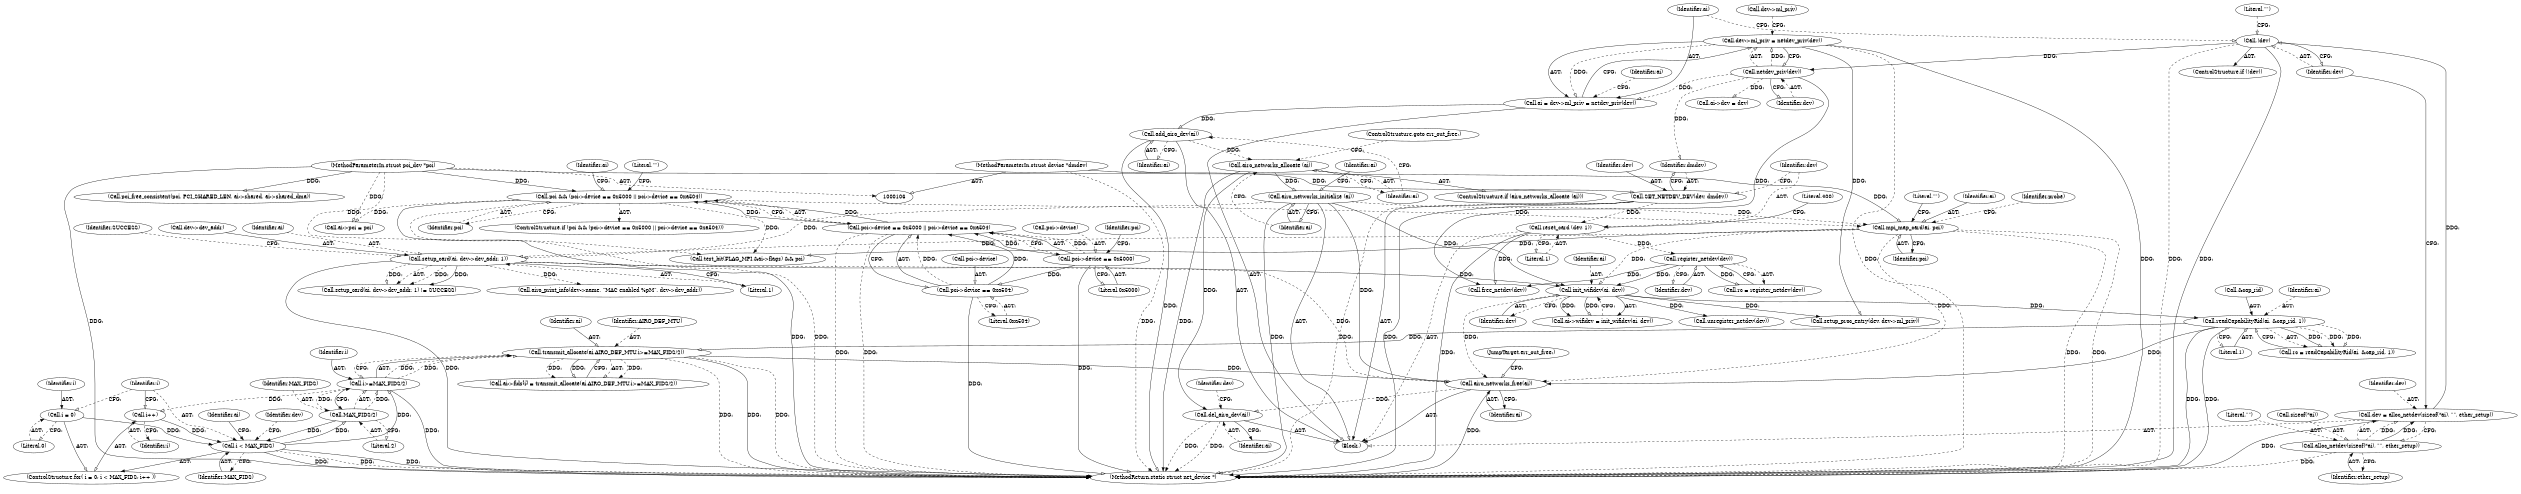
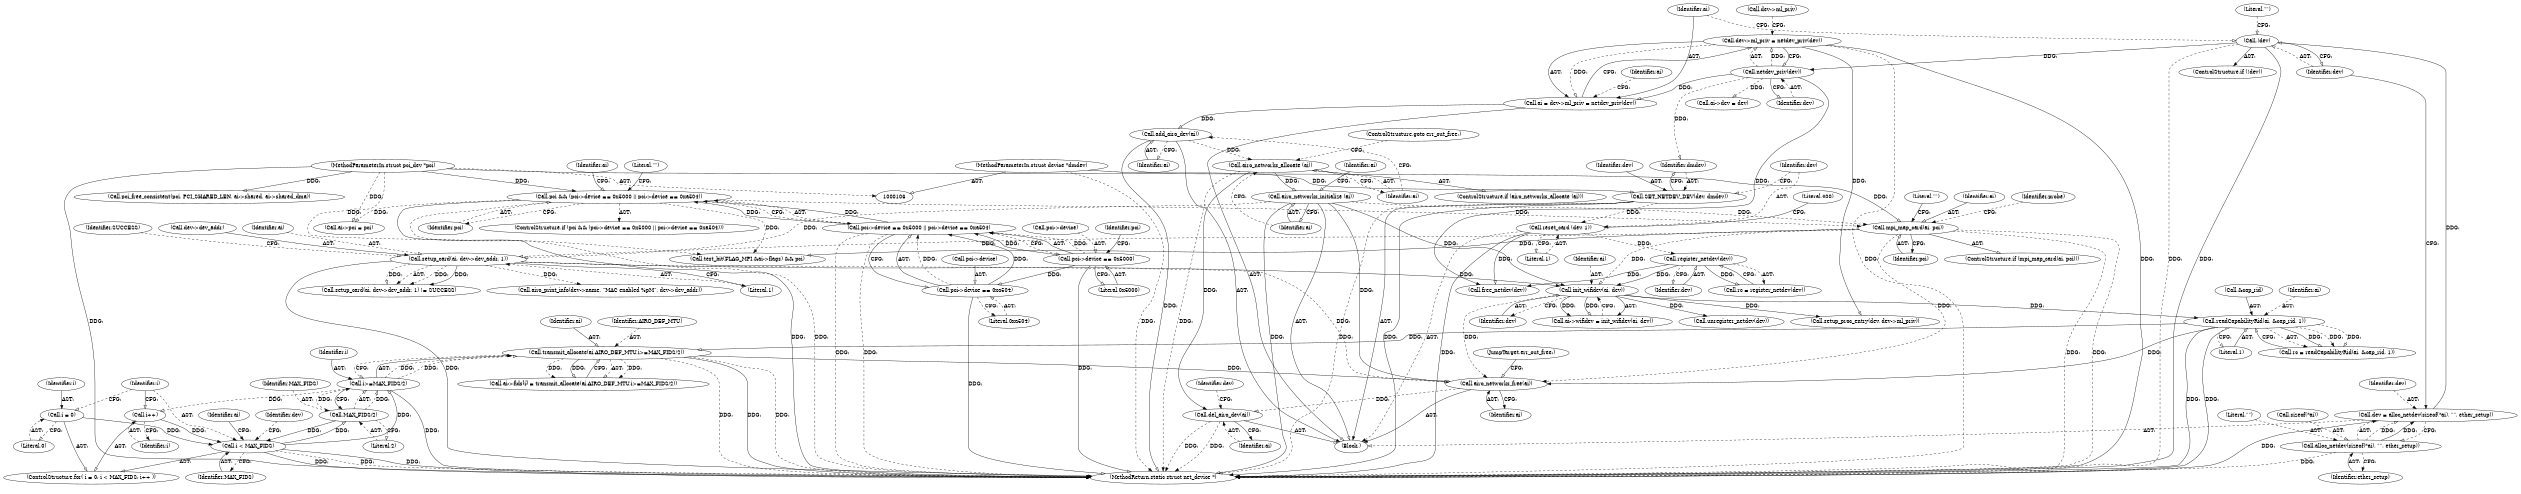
  digraph {
    fontname="DejaVu Serif"
    node [fontname="DejaVu Serif"]
    edge [arrowhead=normal fontname="DejaVu Serif" style=solid]
    n1 [label="(Call,airo_networks_free(ai))"]
    n2 [label="(Call,del_airo_dev(ai))"]
    n3 [label="(MethodReturn,static struct net_device *)"]
    n4 [label="(Block,)"]
    n5 [label="(Identifier,ai)"]
    n6 [label="(Identifier,ai)"]
    n7 [label="(Call,init_wifidev(ai, dev))"]
    n8 [label="(Call,readCapabilityRid(ai, &cap_rid, 1))"]
    n9 [label="(Call,ai->wifidev = init_wifidev(ai, dev))"]
    n10 [label="(Call,setup_proc_entry(dev, dev->ml_priv))"]
    n11 [label="(Call,unregister_netdev(dev))"]
    n12 [label="(Identifier,dev)"]
    n13 [label="(Call,transmit_allocate(ai,AIRO_DEF_MTU,i>=MAX_FIDS/2))"]
    n14 [label="(Literal,1)"]
    n15 [label="(Call,rc = readCapabilityRid(ai, &cap_rid, 1))"]
    n16 [label="(Call,mpi_map_card(ai, pci))"]
    n17 [label="(Call,setup_card(ai, dev->dev_addr, 1))"]
    n18 [label="(Identifier,pci)"]
+   n19 [label="(ControlStructure,if (mpi_map_card(ai, pci)))"]
    n20 [label="(Call,test_bit(FLAG_MPI,&ai->flags) && pci)"]
    n21 [label="(Call,setup_card(ai, dev->dev_addr, 1) != SUCCESS)"]
    n22 [label="(Call,airo_print_info(dev->name, \"MAC enabled %pM\", dev->dev_addr))"]
    n23 [label="(Literal,1)"]
    n24 [label="(Call,airo_networks_initialize (ai))"]
    n25 [label="(Identifier,ai)"]
    n26 [label="(Call,airo_networks_allocate (ai))"]
    n27 [label="(Identifier,ai)"]
    n28 [label="(ControlStructure,if (airo_networks_allocate (ai)))"]
    n29 [label="(Call,add_airo_dev(ai))"]
    n30 [label="(Identifier,ai)"]
    n31 [label="(Call,ai = dev->ml_priv = netdev_priv(dev))"]
    n32 [label="(Call,dev->ml_priv = netdev_priv(dev))"]
    n33 [label="(Call,netdev_priv(dev))"]
    n34 [label="(Call,ai->dev = dev)"]
    n35 [label="(Identifier,dev)"]
    n36 [label="(Call,free_netdev(dev))"]
    n37 [label="(Identifier,dmdev)"]
    n38 [label="(Call,SET_NETDEV_DEV(dev, dmdev))"]
    n39 [label="(Call,reset_card (dev, 1))"]
    n40 [label="(Call,!dev)"]
    n41 [label="(Identifier,dev)"]
    n42 [label="(ControlStructure,if (!dev))"]
    n43 [label="(Call,dev = alloc_netdev(sizeof(*ai), \"\", ether_setup))"]
    n44 [label="(Call,alloc_netdev(sizeof(*ai), \"\", ether_setup))"]
    n45 [label="(Identifier,ether_setup)"]
    n46 [label="(MethodParameterIn,struct pci_dev *pci)"]
    n47 [label="(Call,pci && (pci->device == 0x5000 || pci->device == 0xa504))"]
    n48 [label="(Call,pci_free_consistent(pci, PCI_SHARED_LEN, ai->shared, ai->shared_dma))"]
    n49 [label="(Call,ai->pci = pci)"]
    1000106
    n51 [label="(Call,pci->device == 0x5000 || pci->device == 0xa504)"]
    n52 [label="(Identifier,pci)"]
    n53 [label="(ControlStructure,if (pci && (pci->device == 0x5000 || pci->device == 0xa504)))"]
    n54 [label="(Call,pci->device == 0x5000)"]
    n55 [label="(Call,pci->device == 0xa504)"]
    n56 [label="(Literal,0x5000)"]
    n57 [label="(Literal,0xa504)"]
    n58 [label="(Call,register_netdev(dev))"]
    n59 [label="(Identifier,dev)"]
    n60 [label="(Call,rc = register_netdev(dev))"]
    n61 [label="(Literal,1)"]
    n62 [label="(MethodParameterIn,struct device *dmdev)"]
    n63 [label="(Call,i>=MAX_FIDS/2)"]
    n64 [label="(Call,ai->fids[i] = transmit_allocate(ai,AIRO_DEF_MTU,i>=MAX_FIDS/2))"]
    n65 [label="(Call,i++)"]
    n66 [label="(Call,MAX_FIDS/2)"]
    n67 [label="(Call,i < MAX_FIDS)"]
    n68 [label="(ControlStructure,for( i = 0; i < MAX_FIDS; i++ ))"]
    n69 [label="(Identifier,i)"]
    n70 [label="(Literal,2)"]
    n71 [label="(Identifier,MAX_FIDS)"]
    n72 [label="(Call,i = 0)"]
    n73 [label="(Literal,0)"]
    n74 [label="(Literal,\"\")"]
    n75 [label="(Literal,\"\")"]
    n76 [label="(Call,dev->ml_priv)"]
    n77 [label="(Identifier,i)"]
    n78 [label="(Identifier,ai)"]
    n79 [label="(ControlStructure,goto err_out_free;)"]
    n80 [label="(Identifier,SUCCESS)"]
    n81 [label="(Literal,400)"]
    n82 [label="(Call,&cap_rid)"]
    n83 [label="(Identifier,ai)"]
    n84 [label="(Identifier,dev)"]
    n85 [label="(Identifier,ai)"]
    n86 [label="(Literal,\"\")"]
    n87 [label="(Identifier,probe)"]
    n88 [label="(Literal,\"\")"]
    n89 [label="(Call,dev->dev_addr)"]
    n90 [label="(Identifier,ai)"]
    n91 [label="(Identifier,AIRO_DEF_MTU)"]
    n92 [label="(Call,pci->device)"]
    n93 [label="(Identifier,dev)"]
    n94 [label="(Identifier,ai)"]
    n95 [label="(Identifier,ai)"]
    n96 [label="(Identifier,dev)"]
    n97 [label="(Identifier,i)"]
    n98 [label="(Identifier,ai)"]
    n99 [label="(Call,pci->device)"]
    n100 [label="(Identifier,dev)"]
    n101 [label="(Identifier,i)"]
    n102 [label="(Identifier,ai)"]
    n103 [label="(Identifier,pci)"]
    n104 [label="(JumpTarget,err_out_free:)"]
    n105 [label="(Identifier,MAX_FIDS)"]
    n106 [label="(Call,sizeof(*ai))"]
    n107 [label="(Identifier,dev)"]
    n108 [label="(Identifier,ai)"]
    n109 [label="(Identifier,ai)"]
    n1 -> n2 [arrowhead=onormal label="DDG: " style=dashed]
-   n1 -> n3 [label="DDG: "]
    n1 -> n4 [label="AST: "]
    n1 -> n5 [label="CFG: "]
    n2 -> n3 [label="DDG: " style=dashed]
    n2 -> n3 [label="DDG: " style=dashed]
    n2 -> n4 [arrowhead=onormal label="AST: "]
    n2 -> n6 [label="CFG: "]
    n5 -> n1 [label="AST: "]
    n6 -> n2 [label="AST: " style=dashed]
    n7 -> n1 [label="DDG: " style=dashed]
    n7 -> n8 [label="DDG: "]
    n7 -> n9 [label="AST: "]
    n7 -> n9 [label="DDG: "]
    n7 -> n9 [arrowhead=onormal label="DDG: "]
    n7 -> n10 [label="DDG: "]
    n7 -> n11 [label="DDG: "]
    n7 -> n12 [label="CFG: " style=dashed]
    n8 -> n1 [label="DDG: "]
    n8 -> n3 [arrowhead=onormal label="DDG: "]
    n8 -> n3 [label="DDG: "]
    n8 -> n13 [arrowhead=onormal label="DDG: "]
    n8 -> n14 [arrowhead=onormal label="CFG: " style=dashed]
    n8 -> n15 [label="AST: " style=dashed]
    n8 -> n15 [arrowhead=onormal label="DDG: "]
    n8 -> n15 [label="DDG: " style=dashed]
    n8 -> n15 [arrowhead=onormal label="DDG: " style=dashed]
    n9 -> n7 [label="CFG: " style=dashed]
    n12 -> n7 [arrowhead=onormal label="AST: "]
    n13 -> n1 [arrowhead=onormal label="DDG: "]
    n13 -> n3 [label="DDG: " style=dashed]
    n13 -> n3 [label="DDG: "]
    n13 -> n3 [label="DDG: " style=dashed]
    n13 -> n63 [arrowhead=onormal label="CFG: " style=dashed]
    n13 -> n64 [arrowhead=onormal label="AST: " style=dashed]
    n13 -> n64 [label="DDG: " style=dashed]
    n13 -> n64 [label="DDG: " style=dashed]
    n13 -> n64 [arrowhead=onormal label="DDG: "]
    n14 -> n8 [arrowhead=onormal label="AST: "]
    n15 -> n8 [arrowhead=onormal label="CFG: "]
    n16 -> n1 [label="DDG: " style=dashed]
    n16 -> n3 [label="DDG: " style=dashed]
    n16 -> n3 [arrowhead=onormal label="DDG: " style=dashed]
    n16 -> n7 [arrowhead=onormal label="DDG: " style=dashed]
    n16 -> n17 [arrowhead=onormal label="DDG: " style=dashed]
    n16 -> n18 [label="CFG: "]
+   n16 -> n19 [arrowhead=onormal label="AST: "]
    n16 -> n20 [arrowhead=onormal label="DDG: "]
    n17 -> n1 [arrowhead=onormal label="DDG: " style=dashed]
    n17 -> n3 [label="DDG: "]
    n17 -> n7 [label="DDG: "]
    n17 -> n21 [label="AST: " style=dashed]
    n17 -> n21 [label="DDG: " style=dashed]
    n17 -> n21 [label="DDG: "]
    n17 -> n21 [arrowhead=onormal label="DDG: " style=dashed]
    n17 -> n22 [label="DDG: " style=dashed]
    n17 -> n23 [label="CFG: "]
    n18 -> n16 [arrowhead=onormal label="AST: "]
    n23 -> n17 [label="AST: " style=dashed]
    n24 -> n1 [arrowhead=onormal label="DDG: "]
    n24 -> n3 [arrowhead=onormal label="DDG: "]
    n24 -> n4 [arrowhead=onormal label="AST: "]
    n24 -> n7 [label="DDG: "]
    n24 -> n16 [label="DDG: " style=dashed]
    n24 -> n17 [arrowhead=onormal label="DDG: " style=dashed]
    n24 -> n25 [arrowhead=onormal label="CFG: "]
    n25 -> n24 [arrowhead=onormal label="AST: "]
    n25 -> n26 [label="CFG: " style=dashed]
    n26 -> n2 [label="DDG: "]
-   n26 -> n3 [label="DDG: "]
+   n26 -> n3 [label="DDG: " style=dashed]
    n26 -> n24 [arrowhead=onormal label="DDG: "]
    n26 -> n27 [label="CFG: " style=dashed]
    n26 -> n28 [arrowhead=onormal label="AST: "]
    n27 -> n26 [arrowhead=onormal label="AST: " style=dashed]
    n27 -> n29 [label="CFG: " style=dashed]
    n29 -> n3 [arrowhead=onormal label="DDG: "]
    n29 -> n4 [label="AST: "]
    n29 -> n26 [label="DDG: " style=dashed]
    n29 -> n30 [arrowhead=onormal label="CFG: " style=dashed]
    n30 -> n29 [arrowhead=onormal label="AST: "]
    n31 -> n4 [arrowhead=onormal label="AST: "]
    n31 -> n29 [arrowhead=onormal label="DDG: "]
    n31 -> n32 [arrowhead=onormal label="CFG: "]
    n32 -> n3 [label="DDG: " style=dashed]
    n32 -> n3 [label="DDG: "]
    n32 -> n10 [arrowhead=onormal label="DDG: "]
    n32 -> n31 [label="AST: "]
    n32 -> n31 [arrowhead=onormal label="DDG: " style=dashed]
    n32 -> n33 [arrowhead=onormal label="CFG: "]
-   n33 -> n31 [arrowhead=onormal label="DDG: " style=dashed]
+   n33 -> n31 [arrowhead=onormal label="DDG: "]
    n33 -> n32 [arrowhead=onormal label="AST: " style=dashed]
    n33 -> n32 [arrowhead=onormal label="DDG: " style=dashed]
    n33 -> n34 [arrowhead=onormal label="DDG: " style=dashed]
    n33 -> n35 [arrowhead=onormal label="CFG: "]
    n33 -> n36 [label="DDG: "]
    n33 -> n37 [arrowhead=onormal label="DDG: " style=dashed]
    n35 -> n33 [label="AST: " style=dashed]
    n37 -> n38 [label="AST: " style=dashed]
    n38 -> n3 [arrowhead=onormal label="DDG: " style=dashed]
    n38 -> n3 [label="DDG: "]
    n38 -> n4 [label="AST: "]
    n38 -> n37 [arrowhead=onormal label="CFG: "]
    n38 -> n39 [label="DDG: " style=dashed]
    n39 -> n3 [arrowhead=onormal label="DDG: "]
    n39 -> n4 [label="AST: " style=dashed]
    n39 -> n36 [arrowhead=onormal label="DDG: "]
    n39 -> n58 [label="DDG: " style=dashed]
    n39 -> n61 [arrowhead=onormal label="CFG: " style=dashed]
    n40 -> n3 [arrowhead=onormal label="DDG: " style=dashed]
    n40 -> n3 [arrowhead=onormal label="DDG: "]
    n40 -> n33 [label="DDG: "]
    n40 -> n41 [arrowhead=onormal label="CFG: "]
    n40 -> n42 [label="AST: "]
    n41 -> n40 [arrowhead=onormal label="AST: " style=dashed]
    n41 -> n43 [label="CFG: "]
    n43 -> n3 [label="DDG: "]
    n43 -> n4 [arrowhead=onormal label="AST: " style=dashed]
    n43 -> n40 [arrowhead=onormal label="DDG: "]
    n43 -> n44 [arrowhead=onormal label="CFG: " style=dashed]
    n44 -> n3 [arrowhead=onormal label="DDG: " style=dashed]
    n44 -> n43 [label="AST: " style=dashed]
    n44 -> n43 [arrowhead=onormal label="DDG: " style=dashed]
    n44 -> n43 [label="DDG: "]
    n44 -> n45 [label="CFG: " style=dashed]
    n45 -> n44 [label="AST: "]
    n46 -> n3 [label="DDG: "]
    n46 -> n16 [arrowhead=onormal label="DDG: "]
    n46 -> n20 [label="DDG: " style=dashed]
    n46 -> n47 [label="DDG: "]
    n46 -> n48 [arrowhead=onormal label="DDG: "]
    n46 -> n49 [arrowhead=onormal label="DDG: " style=dashed]
    n46 -> 1000106 [label="AST: " style=dashed]
    n47 -> n3 [label="DDG: "]
    n47 -> n3 [label="DDG: " style=dashed]
    n47 -> n16 [label="DDG: " style=dashed]
    n47 -> n20 [label="DDG: " style=dashed]
    n47 -> n49 [arrowhead=onormal label="DDG: " style=dashed]
    n47 -> n51 [label="CFG: " style=dashed]
    n47 -> n52 [label="CFG: " style=dashed]
    n47 -> n53 [label="AST: " style=dashed]
    n51 -> n3 [label="DDG: " style=dashed]
    n51 -> n3 [label="DDG: " style=dashed]
    n51 -> n47 [label="AST: " style=dashed]
    n51 -> n47 [label="DDG: "]
    n51 -> n47 [label="DDG: "]
-   n51 -> n54 [label="CFG: " style=dashed]
+   n51 -> n54 [arrowhead=onormal label="CFG: " style=dashed]
    n51 -> n55 [arrowhead=onormal label="CFG: "]
    n52 -> n47 [arrowhead=onormal label="AST: " style=dashed]
    n54 -> n3 [arrowhead=onormal label="DDG: "]
    n54 -> n51 [label="AST: "]
    n54 -> n51 [label="DDG: " style=dashed]
    n54 -> n51 [label="DDG: "]
    n54 -> n55 [arrowhead=onormal label="DDG: "]
    n54 -> n56 [arrowhead=onormal label="CFG: "]
    n55 -> n3 [arrowhead=onormal label="DDG: "]
    n55 -> n51 [arrowhead=onormal label="AST: "]
    n55 -> n51 [label="DDG: " style=dashed]
    n55 -> n51 [label="DDG: "]
    n55 -> n57 [label="CFG: " style=dashed]
    n56 -> n54 [arrowhead=onormal label="AST: "]
    n57 -> n55 [arrowhead=onormal label="AST: " style=dashed]
    n58 -> n7 [label="DDG: "]
    n58 -> n36 [label="DDG: "]
    n58 -> n59 [arrowhead=onormal label="CFG: " style=dashed]
    n58 -> n60 [label="AST: " style=dashed]
    n58 -> n60 [arrowhead=onormal label="DDG: "]
    n59 -> n58 [arrowhead=onormal label="AST: "]
    n60 -> n58 [arrowhead=onormal label="CFG: "]
    n61 -> n39 [label="AST: " style=dashed]
    n62 -> n3 [label="DDG: " style=dashed]
    n62 -> n38 [arrowhead=onormal label="DDG: "]
    n62 -> 1000106 [arrowhead=onormal label="AST: "]
    n63 -> n3 [label="DDG: "]
    n63 -> n13 [label="AST: "]
    n63 -> n13 [arrowhead=onormal label="DDG: " style=dashed]
    n63 -> n13 [label="DDG: " style=dashed]
    n63 -> n65 [arrowhead=onormal label="DDG: " style=dashed]
    n63 -> n66 [label="CFG: "]
    n64 -> n13 [arrowhead=onormal label="CFG: "]
    n65 -> n67 [label="DDG: "]
    n65 -> n68 [arrowhead=onormal label="AST: "]
    n65 -> n69 [label="CFG: " style=dashed]
    n66 -> n63 [arrowhead=onormal label="AST: " style=dashed]
    n66 -> n63 [arrowhead=onormal label="DDG: " style=dashed]
    n66 -> n63 [label="DDG: " style=dashed]
    n66 -> n67 [label="DDG: "]
    n66 -> n70 [arrowhead=onormal label="CFG: " style=dashed]
    n67 -> n3 [label="DDG: "]
    n67 -> n3 [arrowhead=onormal label="DDG: " style=dashed]
    n67 -> n3 [label="DDG: "]
    n67 -> n63 [arrowhead=onormal label="DDG: "]
    n67 -> n66 [arrowhead=onormal label="DDG: "]
-   n67 -> n68 [label="AST: "]
+   n67 -> n68 [arrowhead=onormal label="AST: "]
    n67 -> n71 [label="CFG: " style=dashed]
    n69 -> n65 [label="AST: " style=dashed]
    n70 -> n66 [label="AST: " style=dashed]
    n71 -> n67 [label="AST: "]
    n72 -> n67 [label="DDG: "]
    n72 -> n68 [arrowhead=onormal label="AST: "]
    n72 -> n73 [arrowhead=onormal label="CFG: " style=dashed]
    n73 -> n72 [label="AST: " style=dashed]
    n74 -> n44 [label="AST: " style=dashed]
    n75 -> n40 [arrowhead=onormal label="CFG: " style=dashed]
    n76 -> n32 [label="CFG: " style=dashed]
    n77 -> n65 [arrowhead=onormal label="CFG: "]
    n77 -> n67 [label="AST: " style=dashed]
    n77 -> n72 [arrowhead=onormal label="CFG: " style=dashed]
    n78 -> n67 [label="CFG: "]
    n79 -> n26 [label="CFG: " style=dashed]
    n80 -> n17 [arrowhead=onormal label="CFG: " style=dashed]
    n81 -> n39 [arrowhead=onormal label="CFG: "]
    n82 -> n8 [label="AST: "]
    n83 -> n7 [label="AST: " style=dashed]
    n84 -> n38 [arrowhead=onormal label="CFG: " style=dashed]
    n84 -> n39 [label="AST: " style=dashed]
    n85 -> n31 [label="AST: "]
    n85 -> n40 [arrowhead=onormal label="CFG: " style=dashed]
    n86 -> n47 [label="CFG: "]
    n87 -> n16 [label="CFG: " style=dashed]
    n88 -> n16 [label="CFG: "]
    n89 -> n17 [label="AST: "]
    n90 -> n16 [arrowhead=onormal label="AST: "]
    n91 -> n13 [label="AST: " style=dashed]
    n92 -> n54 [arrowhead=onormal label="AST: " style=dashed]
    n93 -> n67 [label="CFG: " style=dashed]
    n94 -> n24 [arrowhead=onormal label="CFG: "]
    n95 -> n8 [label="AST: " style=dashed]
    n96 -> n43 [label="AST: " style=dashed]
    n97 -> n63 [label="AST: "]
    n98 -> n13 [arrowhead=onormal label="AST: "]
    n99 -> n55 [arrowhead=onormal label="AST: "]
    n100 -> n2 [label="CFG: " style=dashed]
    n101 -> n72 [label="AST: "]
    n102 -> n47 [arrowhead=onormal label="CFG: "]
    n103 -> n54 [label="CFG: "]
    n104 -> n1 [arrowhead=onormal label="CFG: "]
    n105 -> n66 [label="AST: " style=dashed]
    n106 -> n44 [arrowhead=onormal label="AST: " style=dashed]
    n107 -> n38 [label="AST: "]
    n108 -> n17 [arrowhead=onormal label="AST: " style=dashed]
    n109 -> n31 [label="CFG: " style=dashed]
  }
